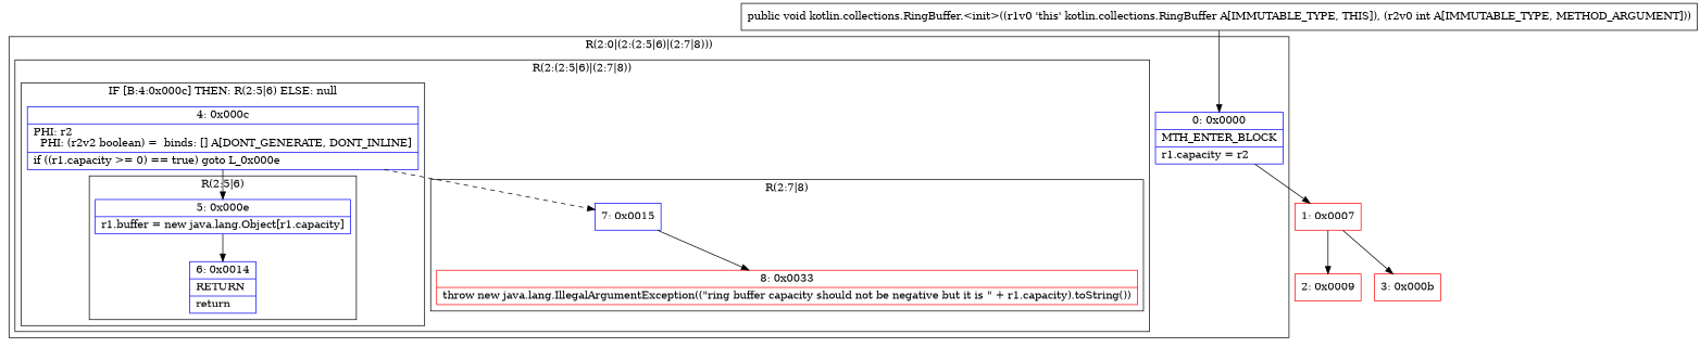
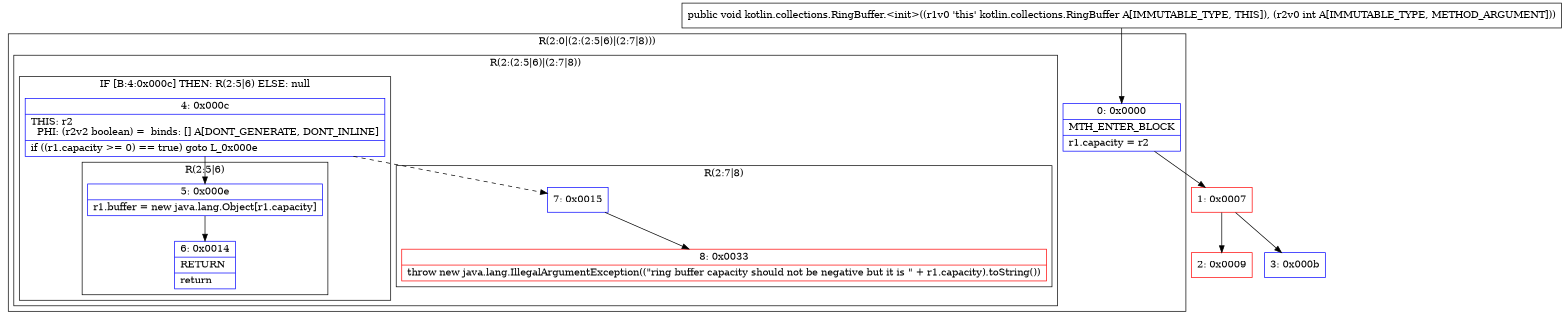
  digraph {
    node [color=blue shape=record]
    n1 [label="{5\:\ 0x000e|r1.buffer = new java.lang.Object[r1.capacity]\l}"]
    n2 [label="{6\:\ 0x0014|RETURN\l|return\l}"]
-   n3 [label="{4\:\ 0x000c|PHI: r2 \l  PHI: (r2v2 boolean) =  binds: [] A[DONT_GENERATE, DONT_INLINE]\l|if ((r1.capacity \>= 0) == true) goto L_0x000e\l}"]
+   n3 [label="{4\:\ 0x000c|THIS: r2 \l  PHI: (r2v2 boolean) =  binds: [] A[DONT_GENERATE, DONT_INLINE]\l|if ((r1.capacity \>= 0) == true) goto L_0x000e\l}"]
    n4 [label="{7\:\ 0x0015}"]
    n5 [color=red label="{8\:\ 0x0033|throw new java.lang.IllegalArgumentException((\"ring buffer capacity should not be negative but it is \" + r1.capacity).toString())\l}"]
    n6 [label="{0\:\ 0x0000|MTH_ENTER_BLOCK\l|r1.capacity = r2\l}"]
    n7 [color=red label="{1\:\ 0x0007}"]
    n8 [color=red label="{2\:\ 0x0009}"]
-   n9 [color=red label="{3\:\ 0x000b}"]
+   n9 [label="{3\:\ 0x000b}"]
    n10 [label="{public void kotlin.collections.RingBuffer.\<init\>((r1v0 'this' kotlin.collections.RingBuffer A[IMMUTABLE_TYPE, THIS]), (r2v0 int A[IMMUTABLE_TYPE, METHOD_ARGUMENT])) }" color=""]
    subgraph cluster_1 {
      label="R(2:0|(2:(2:5|6)|(2:7|8)))"
      n6
      subgraph cluster_2 {
        label="R(2:(2:5|6)|(2:7|8))"
        subgraph cluster_3 {
          label="IF [B:4:0x000c] THEN: R(2:5|6) ELSE: null"
          n3
          subgraph cluster_4 {
            label="R(2:5|6)"
            n1
            n2
          }
        }
        subgraph cluster_5 {
          label="R(2:7|8)"
          n4
          n5
        }
      }
    }
    n1 -> n2
    n3 -> n1
    n3 -> n4 [style=dashed]
    n4 -> n5
    n6 -> n7
    n7 -> n8
    n7 -> n9
    n10 -> n6
  }
